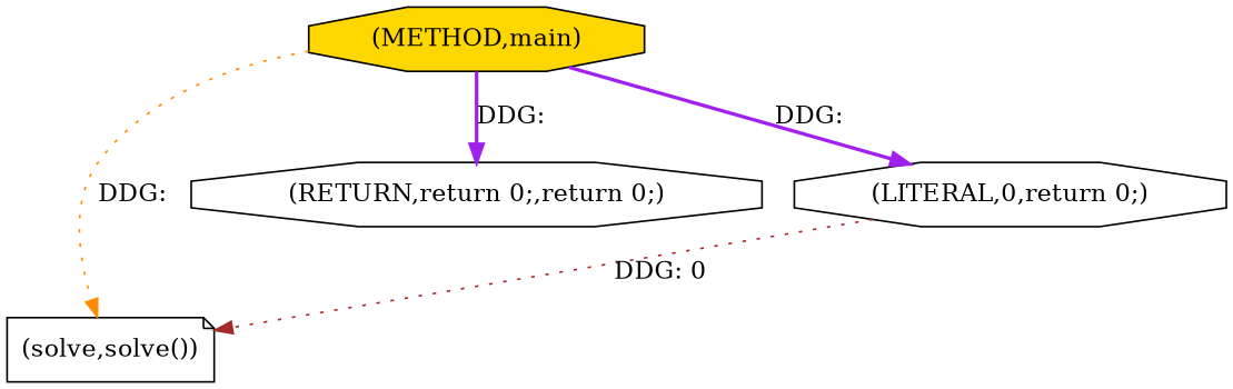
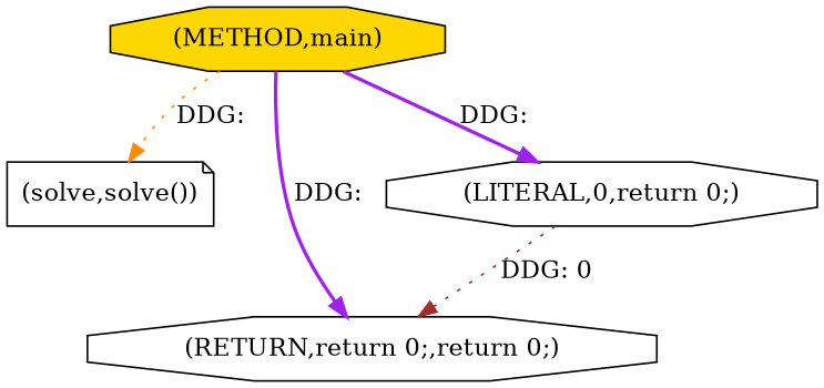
  digraph {
    node [fillcolor=white shape=octagon style=filled]
    edge [color=purple style=dotted]
    n1 [fillcolor=gold label="(METHOD,main)"]
    n2 [label="(solve,solve())" shape=note]
    n3 [label="(RETURN,return 0;,return 0;)"]
    n4 [label="(LITERAL,0,return 0;)"]
    n1 -> n2 [color=darkorange label="DDG: "]
    n1 -> n3 [label="DDG: " style=bold]
    n1 -> n4 [label="DDG: " style=bold]
-   n4 -> n2 [color=brown label="DDG: 0"]
+   n4 -> n3 [color=brown label="DDG: 0"]
  }
